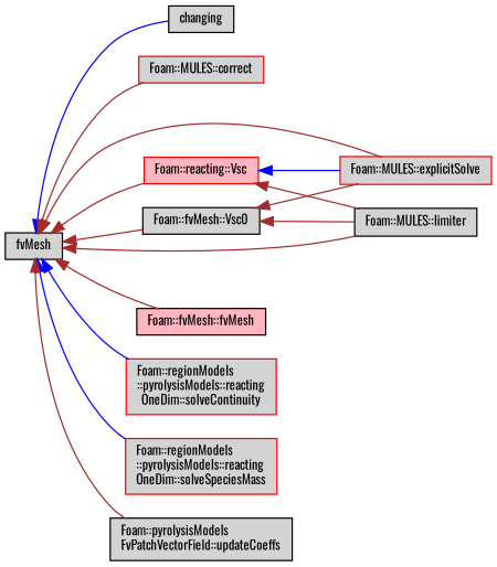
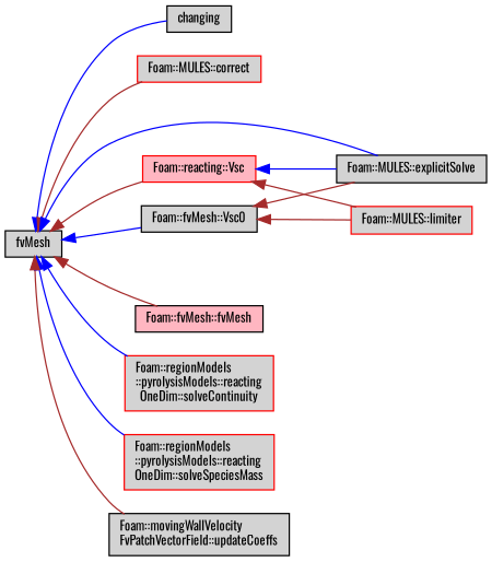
  digraph {
    fontname=Oswald
    rankdir=LR
    node [color=red fillcolor=lightgrey fontname=Oswald fontsize=10 shape=record style=filled]
    edge [color=brown dir=back fontname=Oswald fontsize=10 labelfontname=FreeSans labelfontsize=10 style=solid]
    n1 [color=black fontcolor=black height=0.2 label=fvMesh width=0.4]
    n2 [color=black height=0.2 label=changing width=0.4]
    n3 [height=0.2 label="Foam::MULES::correct" width=0.4]
-   n4 [height=0.2 label="Foam::MULES::explicitSolve" width=0.4]
+   n4 [color=black height=0.2 label="Foam::MULES::explicitSolve" width=0.4]
    n5 [color=black fillcolor=lightpink height=0.2 label="Foam::fvMesh::fvMesh" width=0.4]
-   n6 [color=black height=0.2 label="Foam::MULES::limiter" width=0.4]
+   n6 [height=0.2 label="Foam::MULES::limiter" width=0.4]
    n7 [height=0.2 label="Foam::regionModels\l::pyrolysisModels::reacting\lOneDim::solveContinuity" width=0.4]
    n8 [height=0.2 label="Foam::regionModels\l::pyrolysisModels::reacting\lOneDim::solveSpeciesMass" width=0.4]
-   n9 [color=black height=0.2 label="Foam::pyrolysisModels\lFvPatchVectorField::updateCoeffs" width=0.4]
+   n9 [color=black height=0.2 label="Foam::movingWallVelocity\lFvPatchVectorField::updateCoeffs" width=0.4]
    n10 [fillcolor=lightpink height=0.2 label="Foam::reacting::Vsc" width=0.4]
    n11 [color=black height=0.2 label="Foam::fvMesh::Vsc0" width=0.4]
    n1 -> n2 [color=blue]
    n1 -> n3
-   n1 -> n4
+   n1 -> n4 [color=blue]
    n1 -> n5
-   n1 -> n6
    n1 -> n7 [color=blue]
    n1 -> n8 [color=blue]
    n1 -> n9
    n1 -> n10
-   n1 -> n11
+   n1 -> n11 [color=blue]
    n10 -> n4 [color=blue]
    n10 -> n6
    n11 -> n4
    n11 -> n6
  }
